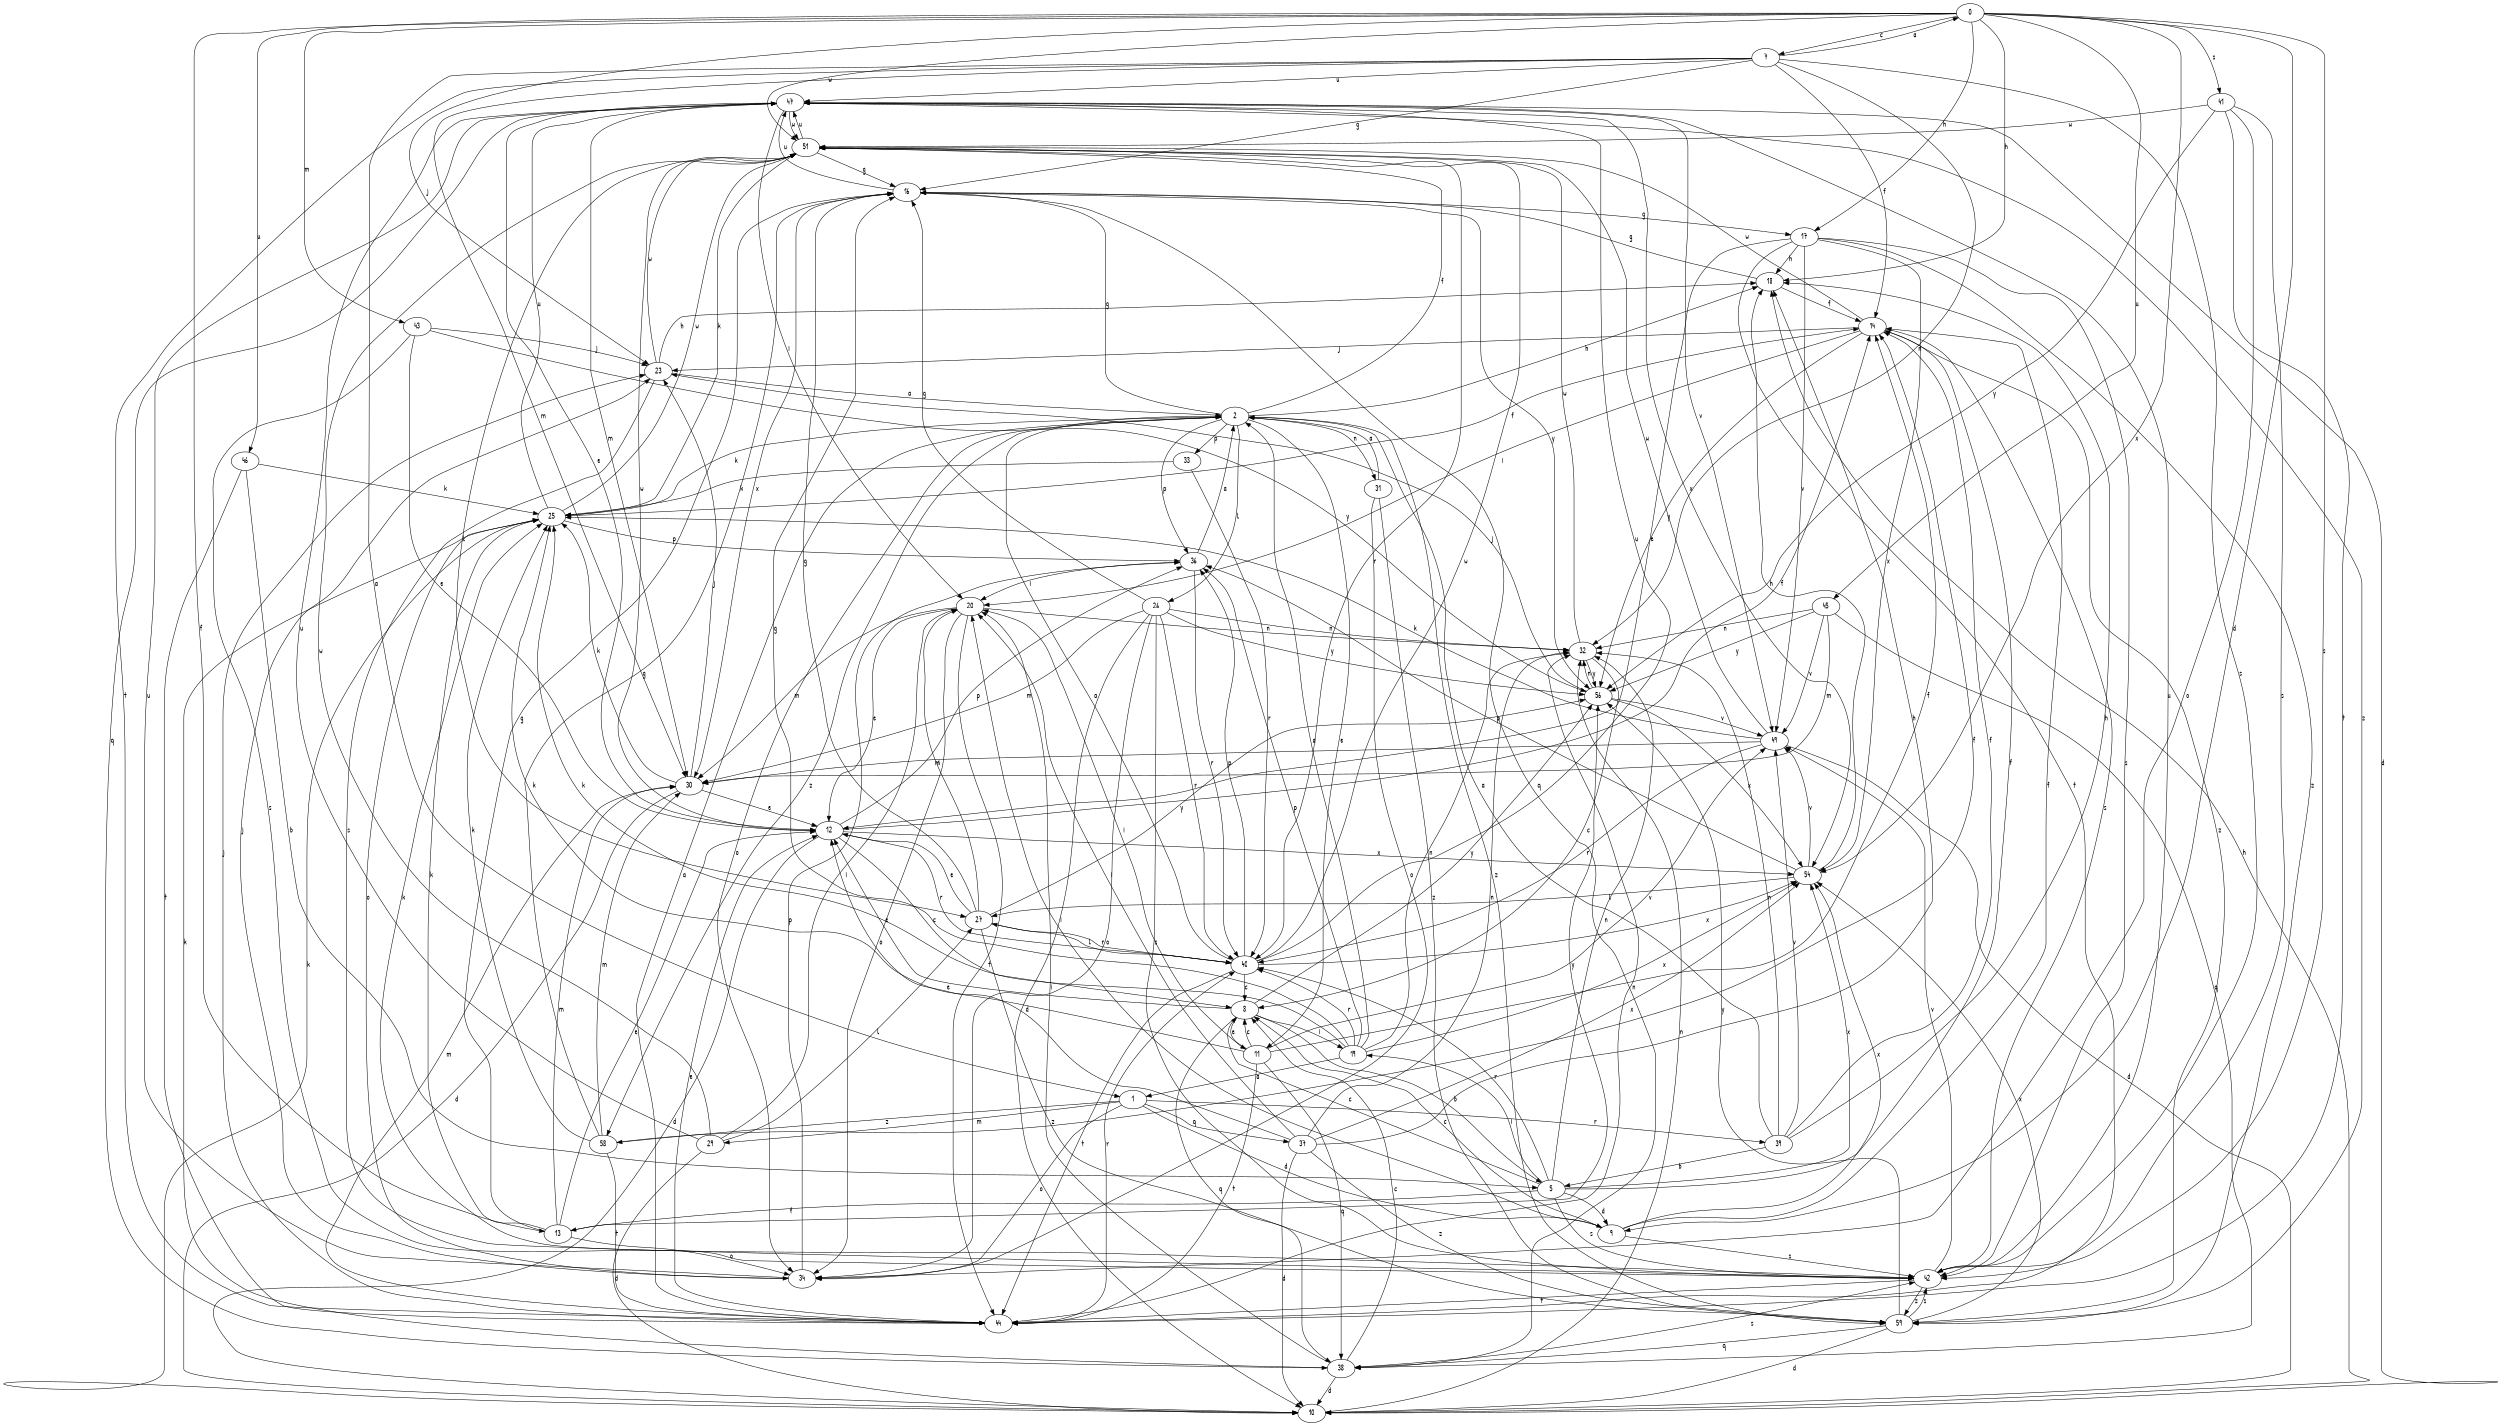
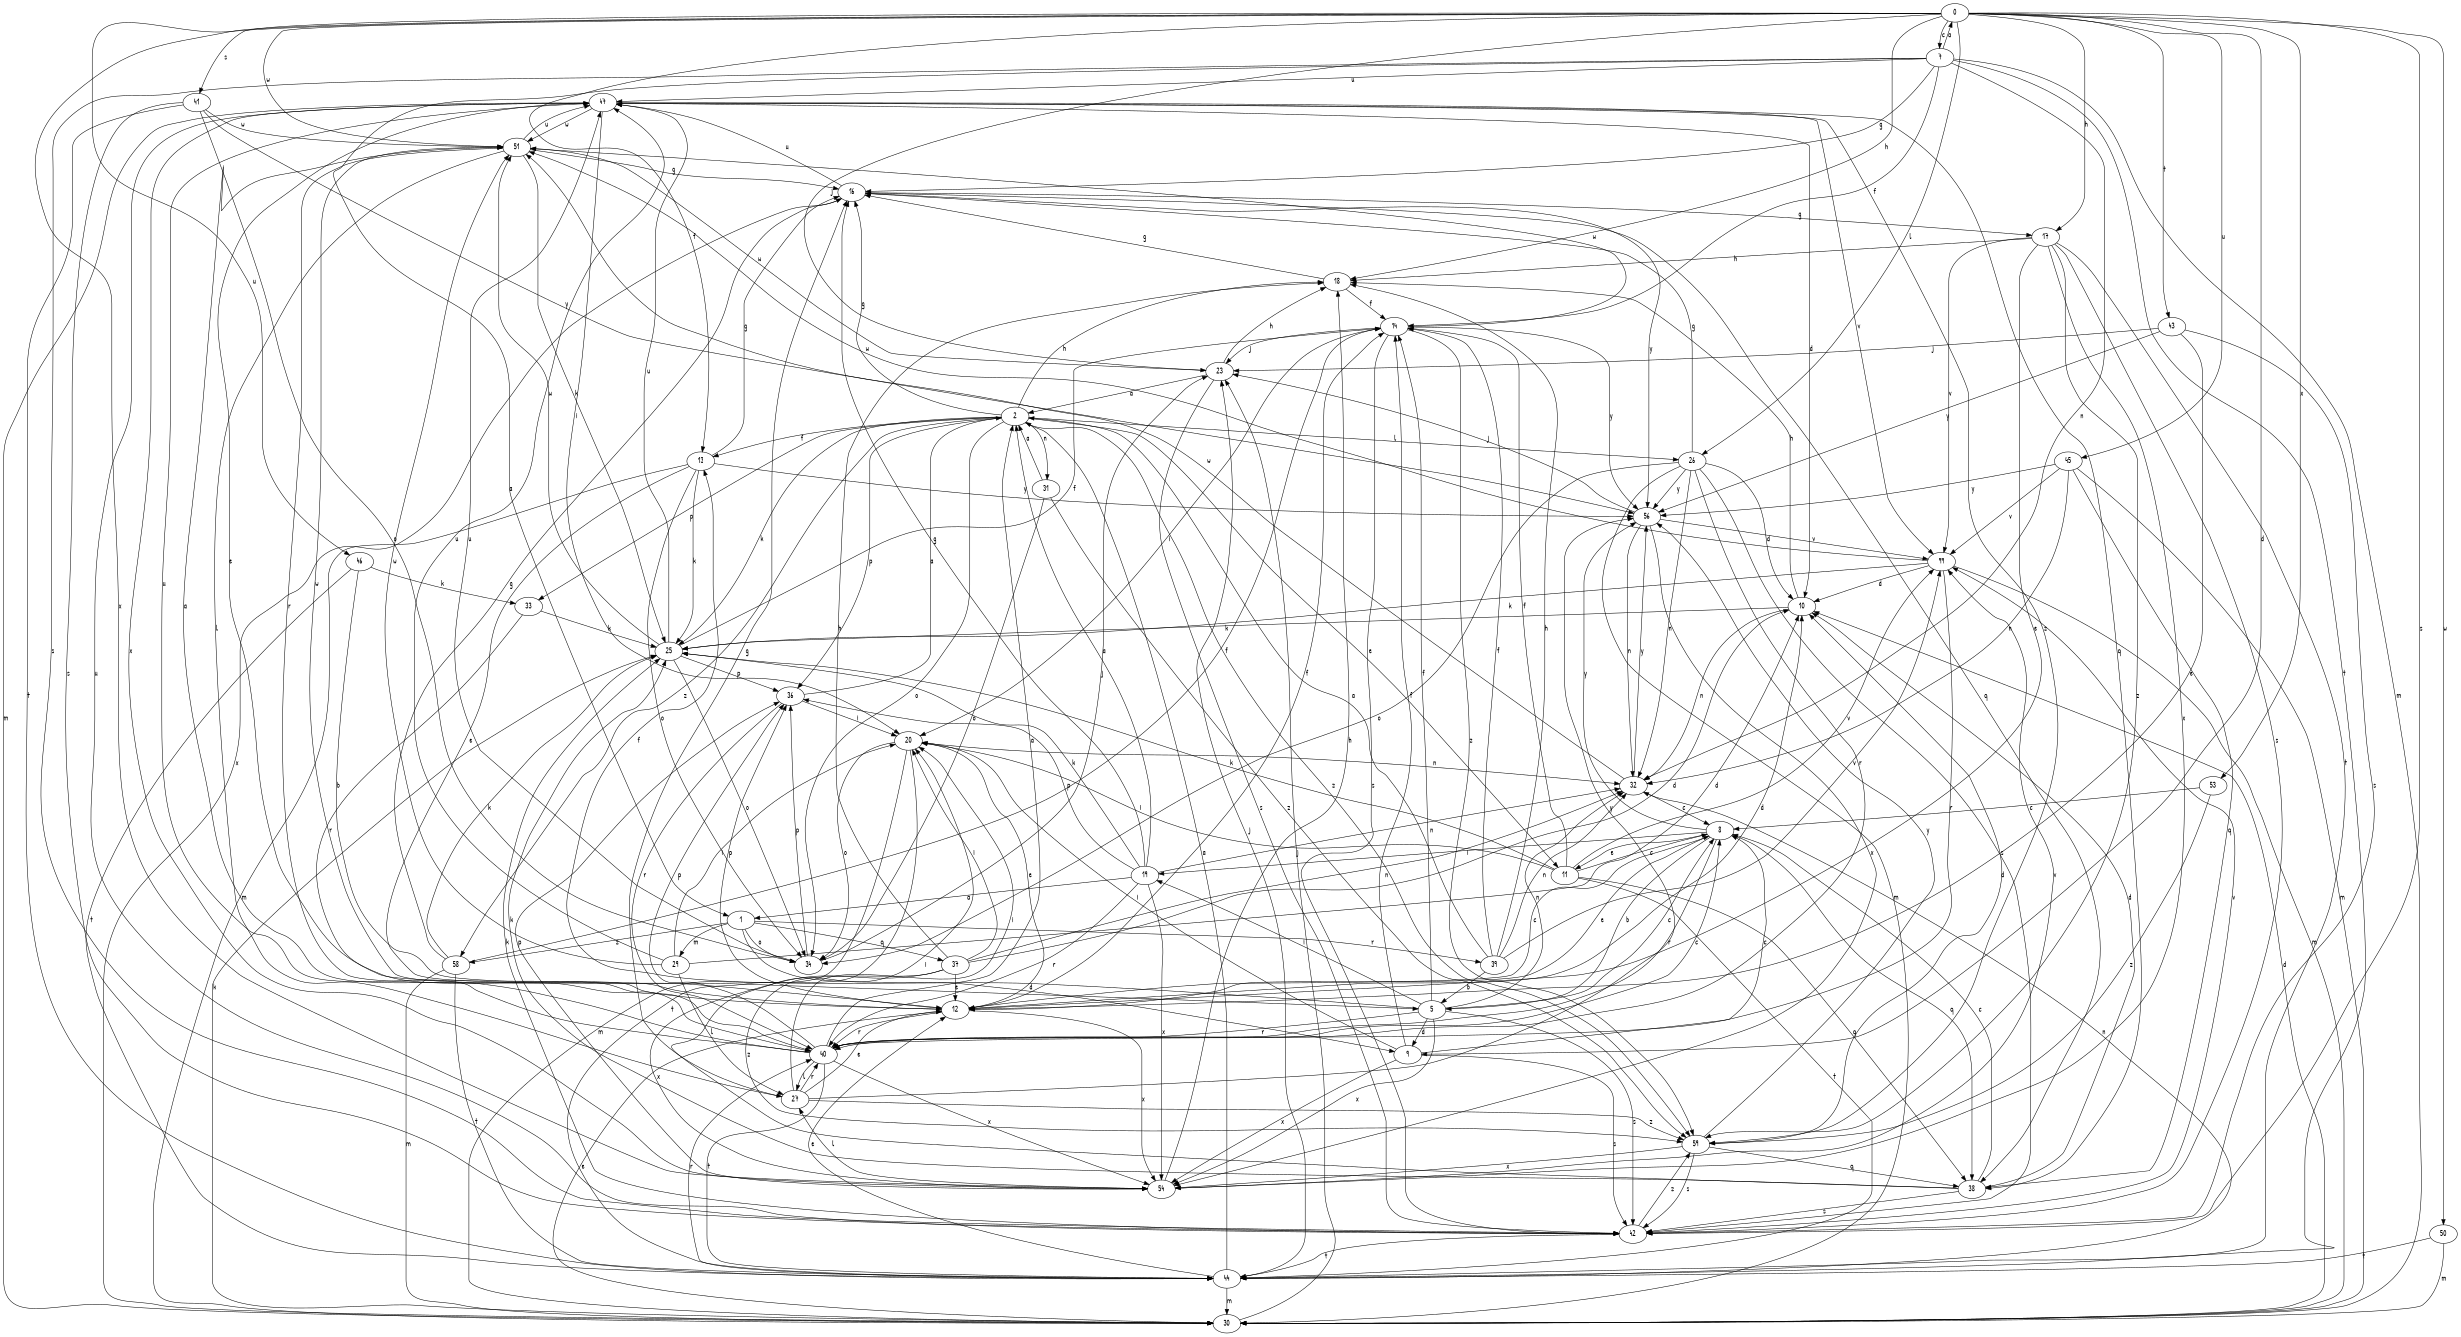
  strict digraph {
    fontname="Patrick Hand"
    node [fontname="Patrick Hand"]
    edge [fontname="Patrick Hand"]
    0
    7
    9
    13
    17
    18
    23
    26
    41
    42
    43
    45
    46
+   50
    51
+   53
    54
    1
    16
    14
    32
    30
    44
    47
    8
    20
    34
    25
    12
    56
    59
-   49
+   49 [label=99]
    2
    40
    10
    38
    5
    27
    36
    29
    37
    39
    58
    11
    31
    n46 [label=33]
    19
    0 -> 7 [label=c]
    0 -> 9 [label=d]
    0 -> 13 [label=f]
    0 -> 17 [label=h]
    0 -> 18 [label=h]
    0 -> 23 [label=j]
+   0 -> 26 [label=l]
    0 -> 41 [label=s]
    0 -> 42 [label=s]
-   0 -> 43 [label=m]
+   0 -> 43 [label=t]
    0 -> 45 [label=u]
    0 -> 46 [label=u]
+   0 -> 50 [label=w]
    0 -> 51 [label=w]
+   0 -> 53 [label=x]
    0 -> 54 [label=x]
    7 -> 0 [label=a]
    7 -> 42 [label=s]
    7 -> 1 [label=a]
    7 -> 16 [label=g]
    7 -> 14 [label=f]
    7 -> 32 [label=n]
    7 -> 30 [label=m]
    7 -> 44 [label=t]
    7 -> 47 [label=u]
    9 -> 42 [label=s]
    9 -> 54 [label=x]
    9 -> 14 [label=f]
    9 -> 8 [label=c]
    9 -> 20 [label=i]
    13 -> 16 [label=g]
    13 -> 30 [label=m]
    13 -> 34 [label=o]
    13 -> 25 [label=k]
    13 -> 12 [label=e]
    13 -> 56 [label=y]
    17 -> 18 [label=h]
    17 -> 42 [label=s]
    17 -> 54 [label=x]
    17 -> 44 [label=t]
    17 -> 12 [label=e]
    17 -> 59 [label=z]
    17 -> 49 [label=v]
    18 -> 16 [label=g]
    18 -> 14 [label=f]
    23 -> 18 [label=h]
    23 -> 42 [label=s]
    23 -> 51 [label=w]
    23 -> 2 [label=a]
    26 -> 42 [label=s]
    26 -> 16 [label=g]
    26 -> 32 [label=n]
    26 -> 30 [label=m]
    26 -> 34 [label=o]
    26 -> 56 [label=y]
    26 -> 40 [label=r]
    26 -> 10 [label=d]
    41 -> 42 [label=s]
    41 -> 51 [label=w]
    41 -> 44 [label=t]
    41 -> 34 [label=o]
    41 -> 56 [label=y]
    42 -> 44 [label=t]
    42 -> 47 [label=u]
    42 -> 25 [label=k]
    42 -> 59 [label=z]
    42 -> 49 [label=v]
    43 -> 23 [label=j]
    43 -> 42 [label=s]
    43 -> 12 [label=e]
    43 -> 56 [label=y]
    45 -> 32 [label=n]
    45 -> 30 [label=m]
    45 -> 56 [label=y]
    45 -> 49 [label=v]
    45 -> 38 [label=q]
    46 -> 44 [label=t]
-   46 -> 25 [label=k]
+   46 -> n46 [label=k]
    46 -> 5 [label=b]
+   50 -> 30 [label=m]
+   50 -> 44 [label=t]
    51 -> 16 [label=g]
    51 -> 47 [label=u]
    51 -> 25 [label=k]
    51 -> 40 [label=r]
    51 -> 27 [label=l]
+   53 -> 8 [label=c]
+   53 -> 59 [label=z]
    54 -> 18 [label=h]
    54 -> 49 [label=v]
    54 -> 27 [label=l]
    54 -> 36 [label=p]
    1 -> 9 [label=d]
    1 -> 34 [label=o]
    1 -> 29 [label=m]
    1 -> 37 [label=q]
    1 -> 39 [label=r]
    1 -> 58 [label=z]
    16 -> 17 [label=g]
    16 -> 30 [label=x]
    16 -> 47 [label=u]
    16 -> 56 [label=y]
    16 -> 38 [label=q]
    14 -> 23 [label=j]
    14 -> 42 [label=s]
    14 -> 51 [label=w]
    14 -> 20 [label=i]
    14 -> 56 [label=y]
    14 -> 59 [label=z]
    32 -> 51 [label=w]
    32 -> 8 [label=c]
    32 -> 56 [label=y]
    30 -> 23 [label=j]
    30 -> 25 [label=k]
    30 -> 12 [label=e]
    30 -> 10 [label=d]
    44 -> 23 [label=j]
    44 -> 32 [label=n]
    44 -> 30 [label=m]
    44 -> 12 [label=e]
    44 -> 2 [label=a]
    44 -> 40 [label=r]
    47 -> 51 [label=w]
    47 -> 54 [label=x]
    47 -> 30 [label=m]
    47 -> 20 [label=i]
    47 -> 12 [label=e]
    47 -> 59 [label=z]
    47 -> 49 [label=v]
    47 -> 10 [label=d]
    47 -> 38 [label=q]
    8 -> 12 [label=e]
    8 -> 56 [label=y]
+   8 -> 40 [label=r]
    8 -> 38 [label=q]
    8 -> 5 [label=b]
    8 -> 11 [label=e]
    8 -> 19 [label=i]
    20 -> 32 [label=n]
    20 -> 30 [label=m]
    20 -> 44 [label=t]
    20 -> 34 [label=o]
    20 -> 12 [label=e]
    34 -> 23 [label=j]
    34 -> 47 [label=u]
    34 -> 36 [label=p]
    25 -> 51 [label=w]
    25 -> 14 [label=f]
    25 -> 47 [label=u]
    25 -> 34 [label=o]
    25 -> 36 [label=p]
    12 -> 51 [label=w]
    12 -> 54 [label=x]
    12 -> 14 [label=f]
    12 -> 8 [label=c]
    12 -> 40 [label=r]
    12 -> 10 [label=d]
    12 -> 36 [label=p]
    56 -> 23 [label=j]
    56 -> 54 [label=x]
    56 -> 32 [label=n]
    56 -> 49 [label=v]
    59 -> 42 [label=s]
    59 -> 54 [label=x]
    59 -> 56 [label=y]
    59 -> 10 [label=d]
    59 -> 38 [label=q]
    49 -> 51 [label=w]
    49 -> 30 [label=m]
    49 -> 25 [label=k]
    49 -> 40 [label=r]
    49 -> 10 [label=d]
-   2 -> 51 [label=f]
+   2 -> 13 [label=f]
    2 -> 18 [label=h]
    2 -> 26 [label=l]
    2 -> 16 [label=g]
    2 -> 34 [label=o]
    2 -> 25 [label=k]
    2 -> 59 [label=z]
    2 -> 36 [label=p]
    2 -> 58 [label=z]
    2 -> 11 [label=e]
    2 -> 31 [label=n]
    2 -> n46 [label=p]
-   40 -> 51 [label=w]
+   40 -> 51 [label=a]
    40 -> 54 [label=x]
    40 -> 44 [label=t]
    40 -> 47 [label=u]
    40 -> 8 [label=c]
    40 -> 2 [label=a]
    40 -> 27 [label=l]
    40 -> 36 [label=p]
    10 -> 18 [label=h]
    10 -> 32 [label=n]
    10 -> 25 [label=k]
    38 -> 42 [label=s]
    38 -> 8 [label=c]
    38 -> 20 [label=i]
    38 -> 25 [label=k]
    38 -> 10 [label=d]
    5 -> 9 [label=d]
    5 -> 13 [label=f]
    5 -> 42 [label=s]
    5 -> 54 [label=x]
    5 -> 14 [label=f]
    5 -> 32 [label=n]
    5 -> 8 [label=c]
    5 -> 40 [label=r]
    5 -> 19 [label=i]
    27 -> 16 [label=g]
    27 -> 20 [label=i]
    27 -> 12 [label=e]
    27 -> 56 [label=y]
    27 -> 59 [label=z]
    27 -> 40 [label=r]
    36 -> 20 [label=i]
    36 -> 2 [label=a]
    36 -> 40 [label=r]
    29 -> 51 [label=w]
    29 -> 47 [label=u]
    29 -> 20 [label=i]
    29 -> 10 [label=d]
    29 -> 27 [label=l]
    37 -> 18 [label=h]
    37 -> 54 [label=x]
    37 -> 32 [label=n]
    37 -> 20 [label=i]
    37 -> 12 [label=e]
    37 -> 59 [label=z]
    37 -> 10 [label=d]
    39 -> 18 [label=h]
    39 -> 14 [label=f]
    39 -> 32 [label=n]
    39 -> 49 [label=v]
    39 -> 2 [label=a]
    39 -> 5 [label=b]
    58 -> 16 [label=g]
    58 -> 14 [label=f]
    58 -> 30 [label=m]
    58 -> 44 [label=t]
    58 -> 25 [label=k]
    11 -> 14 [label=f]
    11 -> 44 [label=t]
    11 -> 8 [label=c]
    11 -> 20 [label=i]
    11 -> 25 [label=k]
    11 -> 49 [label=v]
    11 -> 38 [label=q]
    31 -> 34 [label=o]
    31 -> 59 [label=z]
    31 -> 2 [label=a]
    n46 -> 25 [label=k]
    n46 -> 40 [label=r]
    19 -> 54 [label=x]
    19 -> 1 [label=a]
    19 -> 16 [label=g]
    19 -> 32 [label=n]
    19 -> 25 [label=k]
    19 -> 2 [label=a]
    19 -> 40 [label=r]
    19 -> 36 [label=p]
  }
